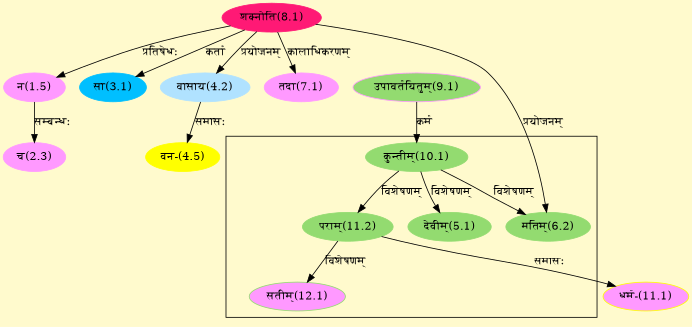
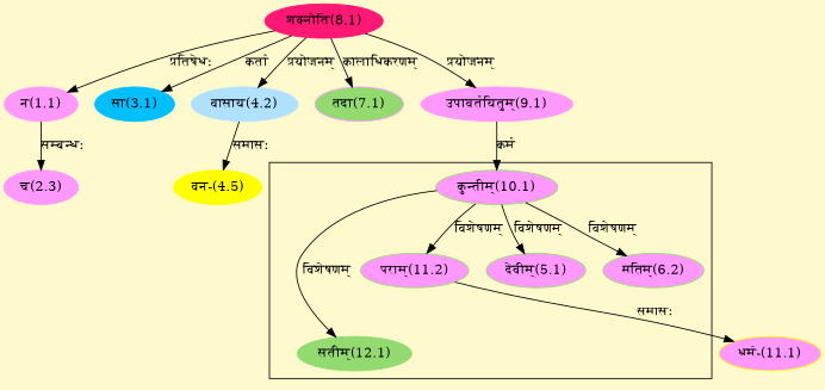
  digraph {
    bgcolor=lemonchiffon1
    compound=true
    rankdir=BT
    node [color="#93DB70" style=filled]
    edge [dir=back]
-   n1 [label="देवीम्(5.1)"]
-   n2 [label="कुन्तीम्(10.1)"]
-   n3 [label="मतिम्(6.2)"]
-   n4 [label="पराम्(11.2)"]
-   n5 [label="सतीम्(12.1)" fillcolor="#FF99FF"]
-   n6 [color="#FF99FF" label="उपावर्तयितुम्(9.1)" fillcolor="#93DB70"]
+   n1 [label="देवीम्(5.1)" fillcolor="#FF99FF"]
+   n2 [label="कुन्तीम्(10.1)" fillcolor="#FF99FF"]
+   n3 [label="मतिम्(6.2)" fillcolor="#FF99FF"]
+   n4 [label="पराम्(11.2)" fillcolor="#FF99FF"]
+   n5 [label="सतीम्(12.1)"]
+   n6 [color="#FF99FF" label="उपावर्तयितुम्(9.1)"]
    n7 [color="#FF1975" label="शक्नोति(8.1)"]
-   n8 [color="#FF99FF" label="न(1.5)"]
+   n8 [color="#FF99FF" label="न(1.1)"]
    n9 [color="#FF99FF" label="च(2.3)"]
    n10 [color="#00BFFF" label="सा(3.1)"]
    n11 [color="#FFFF00" label="वन-(4.5)"]
    n12 [color="#B0E2FF" label="वासाय(4.2)"]
-   n13 [color="#FF99FF" label="तदा(7.1)"]
+   n13 [color="#FF99FF" label="तदा(7.1)" fillcolor="#93DB70"]
    n14 [color="#FFFF00" fillcolor="#FF99FF" label="धर्म-(11.1)"]
    subgraph cluster_1 {
      n1
      n2
      n3
      n4
      n5
    }
    n1 -> n2 [label="विशेषणम्"]
    n2 -> n6 [label="कर्म"]
    n3 -> n2 [label="विशेषणम्"]
    n4 -> n2 [label="विशेषणम्"]
-   n5 -> n4 [label="विशेषणम्"]
-   n3 -> n7 [label="प्रयोजनम्"]
+   n5 -> n2 [label="विशेषणम्"]
+   n6 -> n7 [label="प्रयोजनम्"]
    n8 -> n7 [label="प्रतिषेधः"]
    n9 -> n8 [label="सम्बन्धः"]
    n10 -> n7 [label="कर्ता"]
    n11 -> n12 [label="समासः"]
    n12 -> n7 [label="प्रयोजनम्"]
    n13 -> n7 [label="कालाधिकरणम्"]
    n14 -> n4 [label="समासः"]
  }
